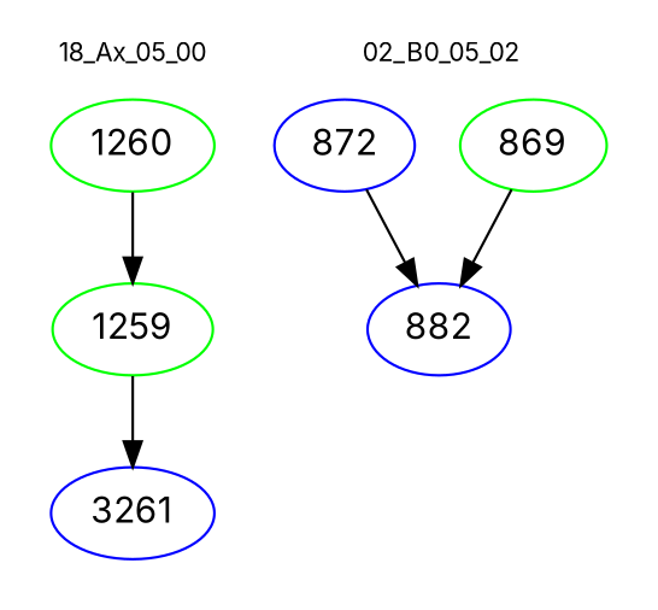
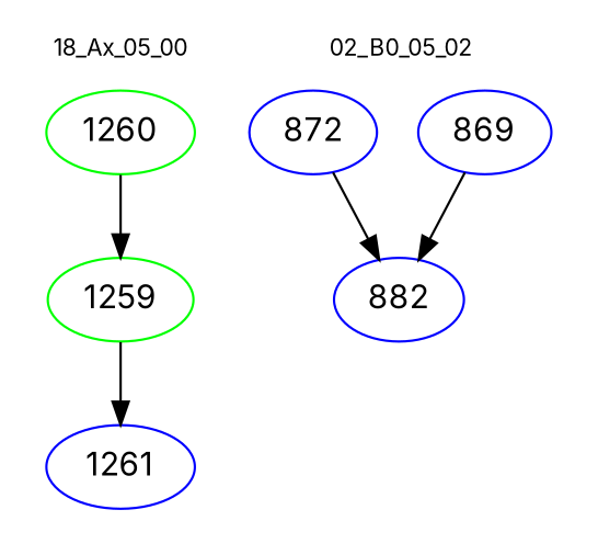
  digraph {
    fontname=Inter
    node [color=green fontname=Inter]
    edge [color=black fontname=Inter]
    n1 [label=1260]
    n2 [label=1259]
-   n3 [color=blue label=3261]
-   n4 [label=869]
+   n3 [color=blue label=1261]
+   n4 [color=blue label=869]
    n5 [color=blue label=872]
    n6 [color=blue label=882]
    subgraph cluster_1 {
      color=white
      fontsize=10
      label="18_Ax_05_00"
      n1
      n2
      n3
    }
    subgraph cluster_2 {
      color=white
      fontsize=10
      label="02_B0_05_02"
      n4
      n5
      n6
    }
    n1 -> n2
    n2 -> n3
    n4 -> n6
    n5 -> n6
  }
